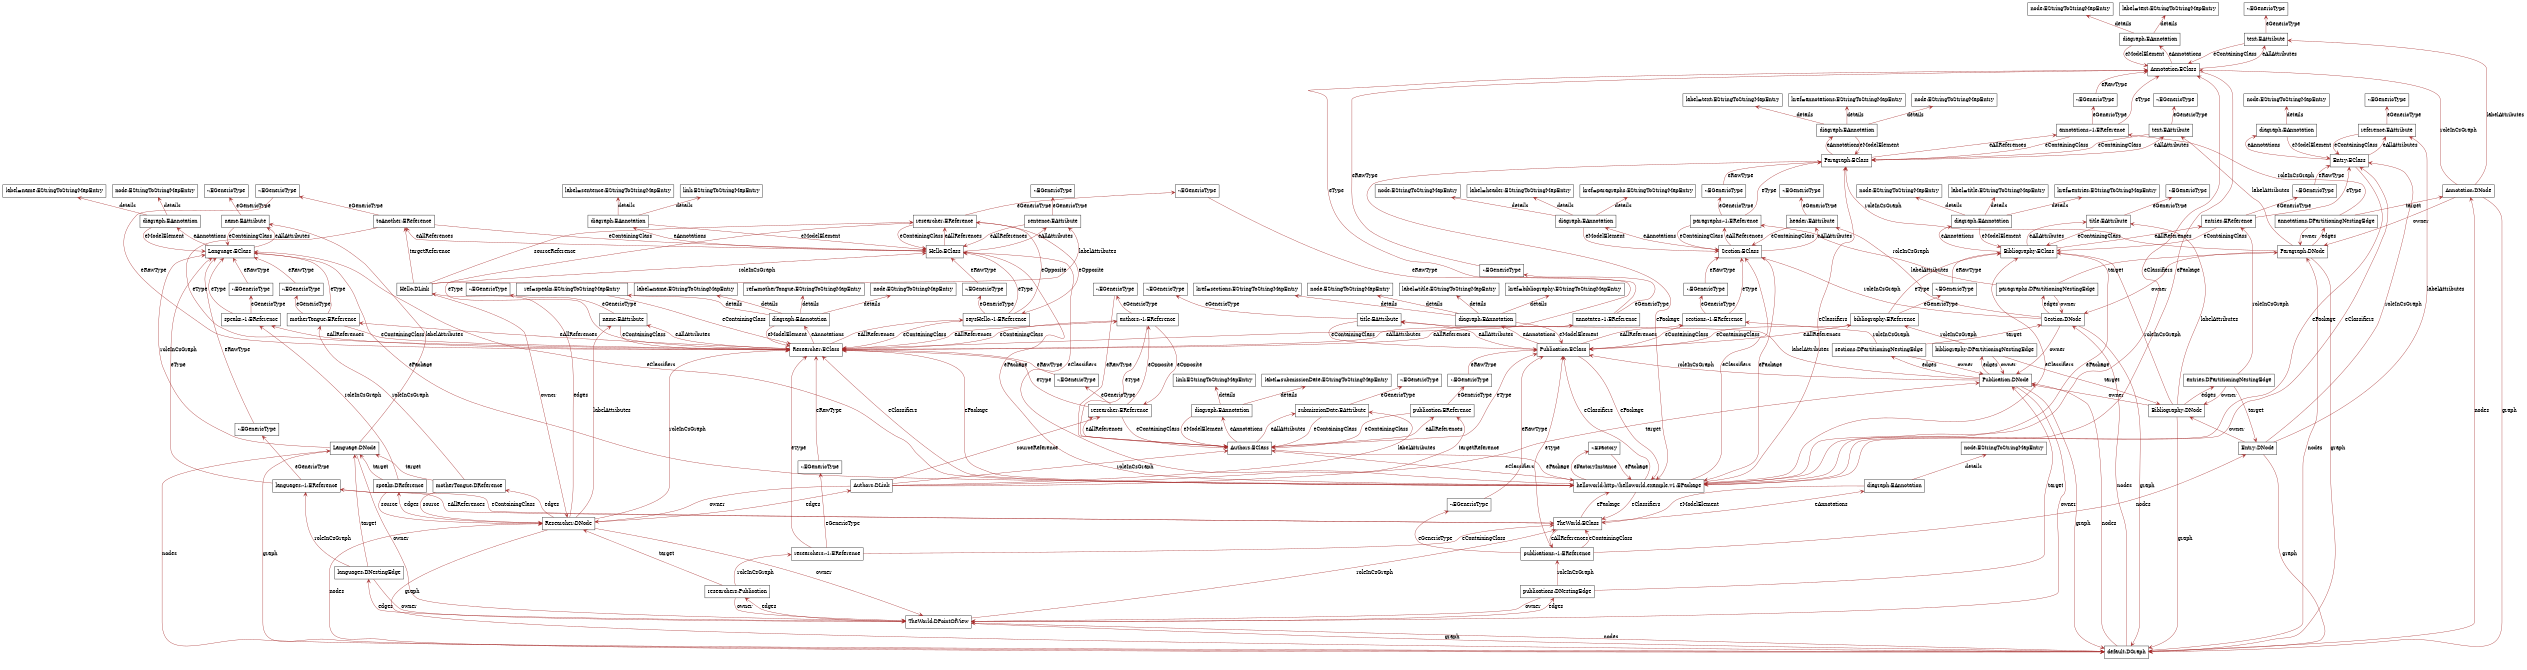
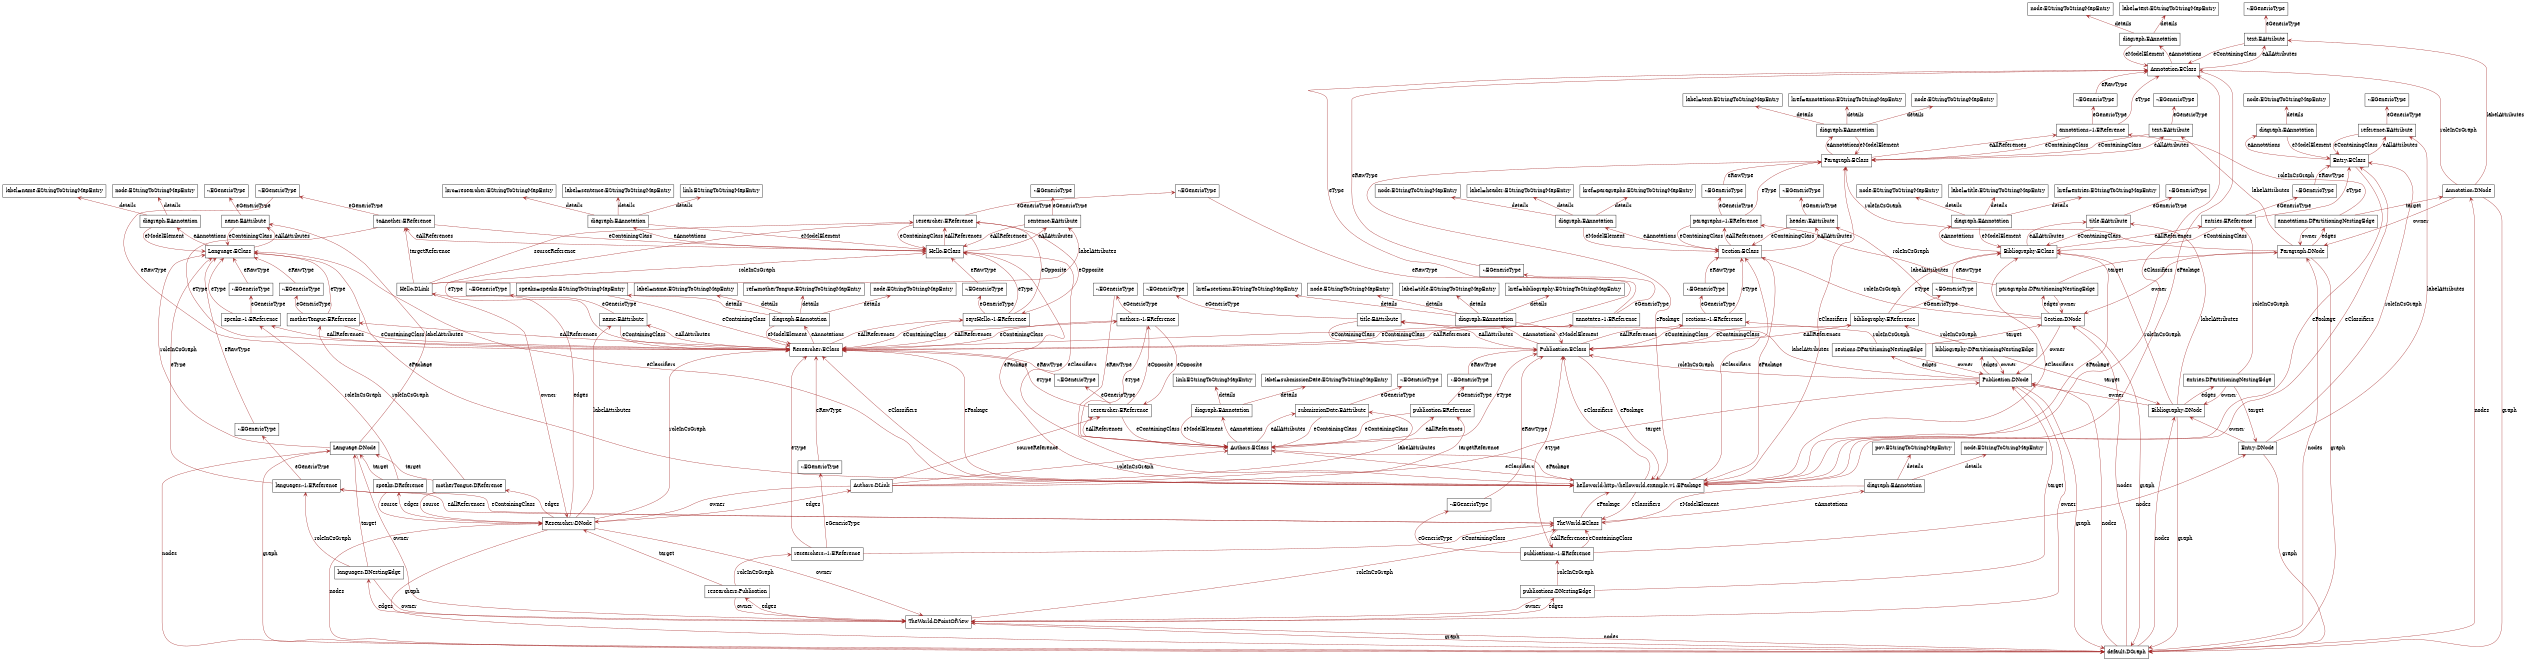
  digraph {
    rankdir=BT
    node [color=black shape=box]
    edge [arrowhead=vee arrowsize=1 color=brown]
    n1 [label="default:DGraph"]
    n2 [label="TheWorld:DPointOfView"]
    n3 [label="Language:DNode"]
    n4 [label="Researcher:DNode"]
    n5 [label="Publication:DNode"]
    n6 [label="Section:DNode"]
    n7 [label="Paragraph:DNode"]
    n8 [label="Annotation:DNode"]
    n9 [label="Bibliography:DNode"]
    n10 [label="TheWorld:EClass"]
    n11 [label="languages:DNestingEdge"]
    n12 [label="researchers:Publication"]
    n13 [label="publications:DNestingEdge"]
    n14 [label="Language:EClass"]
    n15 [label="name:EAttribute"]
    n16 [label="Researcher:EClass"]
    n17 [label="name:EAttribute"]
    n18 [label="Hello:DLink"]
    n19 [label="Authors:DLink"]
    n20 [label="speaks:DReference"]
    n21 [label="motherTongue:DReference"]
    n22 [label="Publication:EClass"]
    n23 [label="title:EAttribute"]
    n24 [label="bibliography:DPartitioningNestingEdge"]
    n25 [label="sections:DPartitioningNestingEdge"]
    n26 [label="Section:EClass"]
    n27 [label="header:EAttribute"]
    n28 [label="paragraphs:DPartitioningNestingEdge"]
    n29 [label="Paragraph:EClass"]
    n30 [label="text:EAttribute"]
    n31 [label="annotations:DPartitioningNestingEdge"]
    n32 [label="Annotation:EClass"]
    n33 [label="text:EAttribute"]
    n34 [label="Bibliography:EClass"]
    n35 [label="title:EAttribute"]
    n36 [label="entries:DPartitioningNestingEdge"]
    n37 [label="Entry:DNode"]
    n38 [label="Entry:EClass"]
    n39 [label="reference:EAttribute"]
    n40 [label="diagraph:EAnnotation"]
    n41 [label="helloworld;http://helloworld.example.v1:EPackage"]
    n42 [label="languages;-1:EReference"]
    n43 [label="publications;-1:EReference"]
    n44 [label="researchers;-1:EReference"]
    n45 [label="node:EStringToStringMapEntry"]
-   n47 [label="-:EFactory"]
+   n46 [label="pov:EStringToStringMapEntry"]
    n48 [label="Hello:EClass"]
    n49 [label="Authors:EClass"]
    n50 [label="-:EGenericType"]
    n51 [label="-:EGenericType"]
    n52 [label="-:EGenericType"]
    n53 [label="diagraph:EAnnotation"]
    n54 [label="diagraph:EAnnotation"]
    n55 [label="saysHello;-1:EReference"]
    n56 [label="motherTongue:EReference"]
    n57 [label="speaks;-1:EReference"]
    n58 [label="authors;-1:EReference"]
    n59 [label="annotates;-1:EReference"]
    n60 [label="diagraph:EAnnotation"]
    n61 [label="sentence:EAttribute"]
    n62 [label="toAnother:EReference"]
    n63 [label="researcher:EReference"]
    n64 [label="diagraph:EAnnotation"]
    n65 [label="sections;-1:EReference"]
    n66 [label="bibliography:EReference"]
    n67 [label="diagraph:EAnnotation"]
    n68 [label="paragraphs;-1:EReference"]
    n69 [label="diagraph:EAnnotation"]
    n70 [label="annotations;-1:EReference"]
    n71 [label="diagraph:EAnnotation"]
    n72 [label="submissionDate:EAttribute"]
    n73 [label="publication:EReference"]
    n74 [label="researcher:EReference"]
    n75 [label="diagraph:EAnnotation"]
    n76 [label="diagraph:EAnnotation"]
    n77 [label="entries:EReference"]
    n78 [label="diagraph:EAnnotation"]
    n79 [label="node:EStringToStringMapEntry"]
    n80 [label="label=name:EStringToStringMapEntry"]
    n81 [label="-:EGenericType"]
    n82 [label="node:EStringToStringMapEntry"]
    n83 [label="label=name:EStringToStringMapEntry"]
-   n84 [label="ref=speaks:EStringToStringMapEntry"]
+   n84 [label="speaks=speaks:EStringToStringMapEntry"]
    n85 [label="ref=motherTongue:EStringToStringMapEntry"]
    n86 [label="-:EGenericType"]
    n87 [label="-:EGenericType"]
    n88 [label="-:EGenericType"]
    n89 [label="-:EGenericType"]
    n90 [label="-:EGenericType"]
    n91 [label="-:EGenericType"]
    n92 [label="link:EStringToStringMapEntry"]
+   n93 [label="lsrc=researcher:EStringToStringMapEntry"]
    n94 [label="label=sentence:EStringToStringMapEntry"]
    n95 [label="-:EGenericType"]
    n96 [label="-:EGenericType"]
    n97 [label="-:EGenericType"]
    n98 [label="node:EStringToStringMapEntry"]
    n99 [label="label=title:EStringToStringMapEntry"]
    n100 [label="kref=bibliography:EStringToStringMapEntry"]
    n101 [label="kref=sections:EStringToStringMapEntry"]
    n102 [label="-:EGenericType"]
    n103 [label="-:EGenericType"]
    n104 [label="-:EGenericType"]
    n105 [label="node:EStringToStringMapEntry"]
    n106 [label="label=header:EStringToStringMapEntry"]
    n107 [label="kref=paragraphs:EStringToStringMapEntry"]
    n108 [label="-:EGenericType"]
    n109 [label="-:EGenericType"]
    n110 [label="node:EStringToStringMapEntry"]
    n111 [label="label=text:EStringToStringMapEntry"]
    n112 [label="kref=annotations:EStringToStringMapEntry"]
    n113 [label="-:EGenericType"]
    n114 [label="-:EGenericType"]
    n115 [label="link:EStringToStringMapEntry"]
    n116 [label="label=submissionDate:EStringToStringMapEntry"]
    n117 [label="-:EGenericType"]
    n118 [label="-:EGenericType"]
    n119 [label="-:EGenericType"]
    n120 [label="node:EStringToStringMapEntry"]
    n121 [label="label=text:EStringToStringMapEntry"]
    n122 [label="-:EGenericType"]
    n123 [label="node:EStringToStringMapEntry"]
    n124 [label="label=title:EStringToStringMapEntry"]
    n125 [label="kref=entries:EStringToStringMapEntry"]
    n126 [label="-:EGenericType"]
    n127 [label="-:EGenericType"]
    n128 [label="node:EStringToStringMapEntry"]
    n129 [label="-:EGenericType"]
    n1 -> n2 [label=nodes]
    n1 -> n3 [label=nodes]
    n1 -> n4 [label=nodes]
    n1 -> n5 [label=nodes]
    n1 -> n6 [label=nodes]
    n1 -> n7 [label=nodes]
    n1 -> n8 [label=nodes]
+   n1 -> n9 [label=nodes]
    n2 -> n1 [label="graph"]
    n2 -> n10 [label=roleInCsGraph]
    n2 -> n11 [label=edges]
    n2 -> n12 [label=edges]
    n2 -> n13 [label=edges]
    n3 -> n1 [label="graph"]
    n3 -> n2 [label=owner]
    n3 -> n14 [label=roleInCsGraph]
    n3 -> n15 [label=labelAttributes]
    n4 -> n1 [label="graph"]
    n4 -> n2 [label=owner]
    n4 -> n16 [label=roleInCsGraph]
    n4 -> n17 [label=labelAttributes]
    n4 -> n18 [label=edges]
    n4 -> n19 [label=edges]
    n4 -> n20 [label=edges]
    n4 -> n21 [label=edges]
    n5 -> n1 [label="graph"]
    n5 -> n2 [label=owner]
    n5 -> n22 [label=roleInCsGraph]
    n5 -> n23 [label=labelAttributes]
    n5 -> n24 [label=edges]
    n5 -> n25 [label=edges]
    n6 -> n1 [label="graph"]
    n6 -> n5 [label=owner]
    n6 -> n26 [label=roleInCsGraph]
    n6 -> n27 [label=labelAttributes]
    n6 -> n28 [label=edges]
    n7 -> n1 [label="graph"]
    n7 -> n6 [label=owner]
    n7 -> n29 [label=roleInCsGraph]
    n7 -> n30 [label=labelAttributes]
    n7 -> n31 [label=edges]
    n8 -> n1 [label="graph"]
    n8 -> n7 [label=owner]
    n8 -> n32 [label=roleInCsGraph]
    n8 -> n33 [label=labelAttributes]
    n9 -> n1 [label="graph"]
    n9 -> n5 [label=owner]
    n9 -> n34 [label=roleInCsGraph]
    n9 -> n35 [label=labelAttributes]
    n9 -> n36 [label=edges]
    n10 -> n40 [label=eAnnotations]
    n10 -> n41 [label=ePackage]
    n10 -> n42 [label=eAllReferences]
    n10 -> n43 [label=eAllReferences]
    n11 -> n2 [label=owner]
    n11 -> n3 [label=target]
    n11 -> n42 [label=roleInCsGraph]
    n12 -> n2 [label=owner]
    n12 -> n4 [label=target]
    n12 -> n44 [label=roleInCsGraph]
    n13 -> n2 [label=owner]
    n13 -> n5 [label=target]
    n13 -> n43 [label=roleInCsGraph]
    n14 -> n15 [label=eAllAttributes]
    n14 -> n41 [label=ePackage]
    n14 -> n53 [label=eAnnotations]
    n15 -> n14 [label=eContainingClass]
    n15 -> n81 [label=eGenericType]
    n16 -> n17 [label=eAllAttributes]
    n16 -> n41 [label=ePackage]
    n16 -> n54 [label=eAnnotations]
    n16 -> n55 [label=eAllReferences]
    n16 -> n56 [label=eAllReferences]
    n16 -> n57 [label=eAllReferences]
    n16 -> n58 [label=eAllReferences]
    n16 -> n59 [label=eAllReferences]
    n17 -> n16 [label=eContainingClass]
    n17 -> n86 [label=eGenericType]
    n18 -> n4 [label=owner]
    n18 -> n48 [label=roleInCsGraph]
    n18 -> n61 [label=labelAttributes]
    n18 -> n62 [label=targetReference]
    n18 -> n63 [label=sourceReference]
    n19 -> n4 [label=owner]
    n19 -> n5 [label=target]
    n19 -> n49 [label=roleInCsGraph]
    n19 -> n72 [label=labelAttributes]
    n19 -> n73 [label=targetReference]
    n19 -> n74 [label=sourceReference]
    n20 -> n3 [label=target]
    n20 -> n4 [label=source]
    n20 -> n57 [label=roleInCsGraph]
    n21 -> n3 [label=target]
    n21 -> n4 [label=source]
    n21 -> n56 [label=roleInCsGraph]
    n22 -> n23 [label=eAllAttributes]
    n22 -> n41 [label=ePackage]
    n22 -> n64 [label=eAnnotations]
    n22 -> n65 [label=eAllReferences]
    n22 -> n66 [label=eAllReferences]
    n23 -> n22 [label=eContainingClass]
    n23 -> n102 [label=eGenericType]
    n24 -> n5 [label=owner]
    n24 -> n9 [label=target]
    n24 -> n66 [label=roleInCsGraph]
    n25 -> n5 [label=owner]
    n25 -> n6 [label=target]
    n25 -> n65 [label=roleInCsGraph]
    n26 -> n27 [label=eAllAttributes]
    n26 -> n41 [label=ePackage]
    n26 -> n67 [label=eAnnotations]
    n26 -> n68 [label=eAllReferences]
    n27 -> n26 [label=eContainingClass]
    n27 -> n108 [label=eGenericType]
    n28 -> n6 [label=owner]
    n28 -> n7 [label=target]
    n28 -> n68 [label=roleInCsGraph]
    n29 -> n30 [label=eAllAttributes]
    n29 -> n41 [label=ePackage]
    n29 -> n69 [label=eAnnotations]
    n29 -> n70 [label=eAllReferences]
    n30 -> n29 [label=eContainingClass]
    n30 -> n113 [label=eGenericType]
    n31 -> n7 [label=owner]
    n31 -> n8 [label=target]
    n31 -> n70 [label=roleInCsGraph]
    n32 -> n33 [label=eAllAttributes]
    n32 -> n41 [label=ePackage]
    n32 -> n75 [label=eAnnotations]
    n33 -> n32 [label=eContainingClass]
    n33 -> n122 [label=eGenericType]
    n34 -> n35 [label=eAllAttributes]
    n34 -> n41 [label=ePackage]
    n34 -> n76 [label=eAnnotations]
    n34 -> n77 [label=eAllReferences]
    n35 -> n34 [label=eContainingClass]
    n35 -> n126 [label=eGenericType]
    n36 -> n9 [label=owner]
    n36 -> n37 [label=target]
    n36 -> n77 [label=roleInCsGraph]
    n37 -> n1 [label="graph"]
    n37 -> n9 [label=owner]
    n37 -> n38 [label=roleInCsGraph]
    n37 -> n39 [label=labelAttributes]
    n38 -> n39 [label=eAllAttributes]
    n38 -> n41 [label=ePackage]
    n38 -> n78 [label=eAnnotations]
    n39 -> n38 [label=eContainingClass]
    n39 -> n129 [label=eGenericType]
    n40 -> n10 [label=eModelElement]
    n40 -> n45 [label=details]
+   n40 -> n46 [label=details]
    n41 -> n10 [label=eClassifiers]
    n41 -> n14 [label=eClassifiers]
    n41 -> n16 [label=eClassifiers]
    n41 -> n22 [label=eClassifiers]
    n41 -> n26 [label=eClassifiers]
    n41 -> n29 [label=eClassifiers]
    n41 -> n32 [label=eClassifiers]
    n41 -> n34 [label=eClassifiers]
    n41 -> n38 [label=eClassifiers]
-   n41 -> n47 [label=eFactoryInstance]
    n41 -> n48 [label=eClassifiers]
    n41 -> n49 [label=eClassifiers]
    n42 -> n10 [label=eContainingClass]
    n42 -> n14 [label=eType]
    n42 -> n50 [label=eGenericType]
    n43 -> n10 [label=eContainingClass]
    n43 -> n22 [label=eType]
    n43 -> n37 [label=nodes]
    n43 -> n52 [label=eGenericType]
    n44 -> n10 [label=eContainingClass]
    n44 -> n16 [label=eType]
    n44 -> n51 [label=eGenericType]
-   n47 -> n41 [label=ePackage]
    n48 -> n41 [label=ePackage]
    n48 -> n60 [label=eAnnotations]
    n48 -> n61 [label=eAllAttributes]
    n48 -> n62 [label=eAllReferences]
    n48 -> n63 [label=eAllReferences]
    n49 -> n22 [label=eType]
    n49 -> n41 [label=ePackage]
    n49 -> n71 [label=eAnnotations]
    n49 -> n72 [label=eAllAttributes]
    n49 -> n73 [label=eAllReferences]
    n49 -> n74 [label=eAllReferences]
    n50 -> n14 [label=eRawType]
    n51 -> n16 [label=eRawType]
    n52 -> n22 [label=eRawType]
    n53 -> n14 [label=eModelElement]
    n53 -> n79 [label=details]
    n53 -> n80 [label=details]
    n54 -> n16 [label=eModelElement]
    n54 -> n82 [label=details]
    n54 -> n83 [label=details]
    n54 -> n84 [label=details]
    n54 -> n85 [label=details]
    n55 -> n16 [label=eContainingClass]
    n55 -> n48 [label=eType]
    n55 -> n63 [label=eOpposite]
    n55 -> n87 [label=eGenericType]
    n56 -> n14 [label=eType]
    n56 -> n16 [label=eContainingClass]
    n56 -> n88 [label=eGenericType]
    n57 -> n14 [label=eType]
    n57 -> n89 [label=eGenericType]
    n58 -> n16 [label=eContainingClass]
    n58 -> n49 [label=eType]
    n58 -> n74 [label=eOpposite]
    n58 -> n90 [label=eGenericType]
-   n59 -> n16 [label=eAllAttributes]
+   n59 -> n16 [label=eContainingClass]
    n59 -> n32 [label=eType]
    n59 -> n91 [label=eGenericType]
    n60 -> n48 [label=eModelElement]
    n60 -> n92 [label=details]
+   n60 -> n93 [label=details]
    n60 -> n94 [label=details]
    n61 -> n48 [label=eAllReferences]
    n61 -> n95 [label=eGenericType]
    n62 -> n16 [label=eType]
    n62 -> n48 [label=eContainingClass]
    n62 -> n96 [label=eGenericType]
    n63 -> n16 [label=eType]
    n63 -> n48 [label=eContainingClass]
    n63 -> n55 [label=eOpposite]
    n63 -> n97 [label=eGenericType]
    n64 -> n22 [label=eModelElement]
    n64 -> n98 [label=details]
    n64 -> n99 [label=details]
    n64 -> n100 [label=details]
    n64 -> n101 [label=details]
    n65 -> n22 [label=eContainingClass]
    n65 -> n26 [label=eType]
    n65 -> n103 [label=eGenericType]
    n66 -> n22 [label=eContainingClass]
    n66 -> n34 [label=eType]
    n66 -> n104 [label=eGenericType]
    n67 -> n26 [label=eModelElement]
    n67 -> n105 [label=details]
    n67 -> n106 [label=details]
    n67 -> n107 [label=details]
    n68 -> n26 [label=eContainingClass]
    n68 -> n29 [label=eType]
    n68 -> n109 [label=eGenericType]
    n69 -> n29 [label=eModelElement]
    n69 -> n110 [label=details]
    n69 -> n111 [label=details]
    n69 -> n112 [label=details]
    n70 -> n29 [label=eContainingClass]
    n70 -> n32 [label=eType]
    n70 -> n114 [label=eGenericType]
    n71 -> n49 [label=eModelElement]
    n71 -> n115 [label=details]
    n71 -> n116 [label=details]
    n72 -> n49 [label=eContainingClass]
    n72 -> n117 [label=eGenericType]
    n73 -> n49 [label=eContainingClass]
    n73 -> n118 [label=eGenericType]
    n74 -> n16 [label=eType]
    n74 -> n49 [label=eContainingClass]
    n74 -> n58 [label=eOpposite]
    n74 -> n119 [label=eGenericType]
    n75 -> n32 [label=eModelElement]
    n75 -> n120 [label=details]
    n75 -> n121 [label=details]
    n76 -> n34 [label=eModelElement]
    n76 -> n123 [label=details]
    n76 -> n124 [label=details]
    n76 -> n125 [label=details]
    n77 -> n34 [label=eContainingClass]
    n77 -> n38 [label=eType]
    n77 -> n127 [label=eGenericType]
    n78 -> n38 [label=eModelElement]
    n78 -> n128 [label=details]
    n84 -> n16 [label=eContainingClass]
    n87 -> n48 [label=eRawType]
    n88 -> n14 [label=eRawType]
    n89 -> n14 [label=eRawType]
    n90 -> n49 [label=eRawType]
    n91 -> n32 [label=eRawType]
    n96 -> n16 [label=eRawType]
    n97 -> n16 [label=eRawType]
    n103 -> n26 [label=eRawType]
    n104 -> n34 [label=eRawType]
    n109 -> n29 [label=eRawType]
    n114 -> n32 [label=eRawType]
    n118 -> n22 [label=eRawType]
    n119 -> n16 [label=eRawType]
    n127 -> n38 [label=eRawType]
  }
